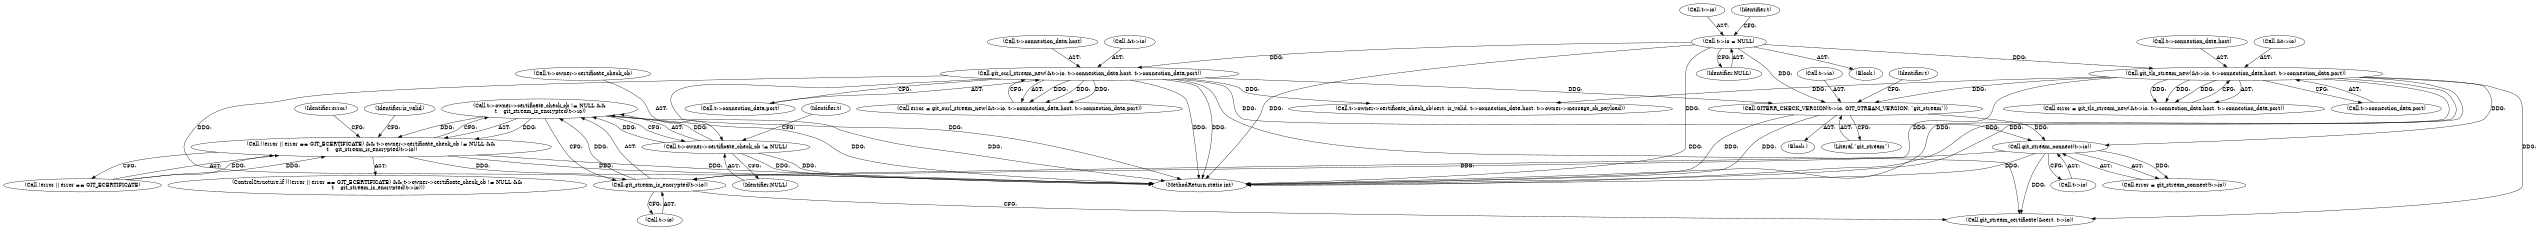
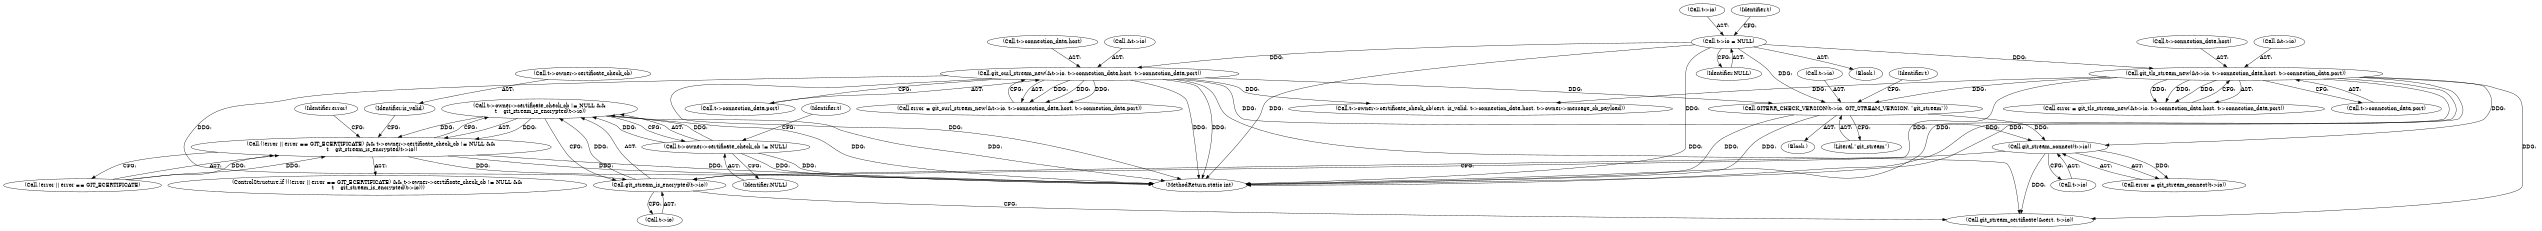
  digraph {
    n1 [label="(Call,t->owner->certificate_check_cb != NULL &&\n \t    git_stream_is_encrypted(t->io))"]
    n2 [label="(Call,t->owner->certificate_check_cb != NULL)"]
    n3 [label="(Call,git_stream_is_encrypted(t->io))"]
    n4 [label="(Call,(!error || error == GIT_ECERTIFICATE) && t->owner->certificate_check_cb != NULL &&\n \t    git_stream_is_encrypted(t->io))"]
    n5 [label="(MethodReturn,static int)"]
    n6 [label="(Identifier,NULL)"]
    n7 [label="(Call,git_stream_certificate(&cert, t->io))"]
    n8 [label="(Call,t->io)"]
    n9 [label="(ControlStructure,if ((!error || error == GIT_ECERTIFICATE) && t->owner->certificate_check_cb != NULL &&\n \t    git_stream_is_encrypted(t->io)))"]
    n10 [label="(Call,!error || error == GIT_ECERTIFICATE)"]
    n11 [label="(Call,git_curl_stream_new(&t->io, t->connection_data.host, t->connection_data.port))"]
    n12 [label="(Call,git_stream_connect(t->io))"]
    n13 [label="(Call,GITERR_CHECK_VERSION(t->io, GIT_STREAM_VERSION, \"git_stream\"))"]
    n14 [label="(Call,t->owner->certificate_check_cb(cert, is_valid, t->connection_data.host, t->owner->message_cb_payload))"]
    n15 [label="(Call,t->connection_data.port)"]
    n16 [label="(Call,error = git_curl_stream_new(&t->io, t->connection_data.host, t->connection_data.port))"]
    n17 [label="(Call,error = git_stream_connect(t->io))"]
    n18 [label="(Call,t->io)"]
    n19 [label="(Literal,\"git_stream\")"]
    n20 [label="(Block,)"]
    n21 [label="(Call,t->io = NULL)"]
    n22 [label="(Call,git_tls_stream_new(&t->io, t->connection_data.host, t->connection_data.port))"]
    n23 [label="(Block,)"]
    n24 [label="(Identifier,NULL)"]
    n25 [label="(Call,error = git_tls_stream_new(&t->io, t->connection_data.host, t->connection_data.port))"]
    n26 [label="(Call,t->connection_data.port)"]
    n27 [label="(Identifier,t)"]
    n28 [label="(Call,t->io)"]
    n29 [label="(Identifier,is_valid)"]
    n30 [label="(Identifier,t)"]
    n31 [label="(Call,t->connection_data.host)"]
    n32 [label="(Call,t->connection_data.host)"]
    n33 [label="(Call,&t->io)"]
    n34 [label="(Call,t->owner->certificate_check_cb)"]
    n35 [label="(Call,&t->io)"]
    n36 [label="(Identifier,error)"]
    n37 [label="(Call,t->io)"]
    n38 [label="(Identifier,t)"]
    n1 -> n2 [label="CFG: "]
    n1 -> n3 [label="CFG: "]
    n1 -> n4 [label="AST: "]
    n1 -> n4 [label="DDG: "]
    n1 -> n4 [label="DDG: "]
    n1 -> n5 [label="DDG: "]
    n1 -> n5 [label="DDG: "]
    n2 -> n1 [label="AST: "]
    n2 -> n1 [label="DDG: "]
    n2 -> n1 [label="DDG: "]
    n2 -> n5 [label="DDG: "]
    n2 -> n5 [label="DDG: "]
    n2 -> n6 [label="CFG: "]
    n3 -> n1 [label="AST: "]
    n3 -> n1 [label="DDG: "]
    n3 -> n7 [label="CFG: "]
    n3 -> n8 [label="CFG: "]
    n4 -> n1 [label="CFG: "]
    n4 -> n5 [label="DDG: "]
    n4 -> n5 [label="DDG: "]
    n4 -> n5 [label="DDG: "]
    n4 -> n9 [label="AST: "]
    n4 -> n10 [label="CFG: "]
    n6 -> n2 [label="AST: "]
    n8 -> n3 [label="AST: "]
    n10 -> n4 [label="AST: "]
    n10 -> n4 [label="DDG: "]
    n10 -> n4 [label="DDG: "]
    n11 -> n3 [label="DDG: "]
    n11 -> n5 [label="DDG: "]
    n11 -> n5 [label="DDG: "]
    n11 -> n5 [label="DDG: "]
    n11 -> n7 [label="DDG: "]
    n11 -> n12 [label="DDG: "]
    n11 -> n13 [label="DDG: "]
    n11 -> n14 [label="DDG: "]
    n11 -> n15 [label="CFG: "]
    n11 -> n16 [label="AST: "]
    n11 -> n16 [label="DDG: "]
    n11 -> n16 [label="DDG: "]
    n11 -> n16 [label="DDG: "]
-   n12 -> n3 [label="DDG: "]
-   n12 -> n5 [label="DDG: "]
+   n12 -> n3 [label="CFG: "]
    n12 -> n7 [label="DDG: "]
    n12 -> n17 [label="AST: "]
    n12 -> n17 [label="DDG: "]
    n12 -> n18 [label="CFG: "]
    n13 -> n5 [label="DDG: "]
    n13 -> n5 [label="DDG: "]
    n13 -> n12 [label="DDG: "]
    n13 -> n19 [label="CFG: "]
    n13 -> n20 [label="AST: "]
    n15 -> n11 [label="AST: "]
    n16 -> n11 [label="CFG: "]
    n17 -> n12 [label="AST: "]
    n18 -> n12 [label="AST: "]
    n19 -> n13 [label="AST: "]
    n21 -> n5 [label="DDG: "]
    n21 -> n5 [label="DDG: "]
    n21 -> n11 [label="DDG: "]
    n21 -> n13 [label="DDG: "]
    n21 -> n22 [label="DDG: "]
    n21 -> n23 [label="AST: "]
    n21 -> n24 [label="CFG: "]
    n22 -> n3 [label="DDG: "]
    n22 -> n5 [label="DDG: "]
    n22 -> n5 [label="DDG: "]
    n22 -> n5 [label="DDG: "]
    n22 -> n7 [label="DDG: "]
    n22 -> n12 [label="DDG: "]
    n22 -> n13 [label="DDG: "]
    n22 -> n14 [label="DDG: "]
    n22 -> n25 [label="AST: "]
    n22 -> n25 [label="DDG: "]
    n22 -> n25 [label="DDG: "]
    n22 -> n25 [label="DDG: "]
    n22 -> n26 [label="CFG: "]
    n24 -> n21 [label="AST: "]
    n25 -> n22 [label="CFG: "]
    n26 -> n22 [label="AST: "]
    n27 -> n2 [label="CFG: "]
    n28 -> n21 [label="AST: "]
    n29 -> n4 [label="CFG: "]
    n30 -> n21 [label="CFG: "]
    n31 -> n22 [label="AST: "]
    n32 -> n11 [label="AST: "]
    n33 -> n22 [label="AST: "]
-   n34 -> n2 [label="AST: "]
+   n34 -> n29 [label="AST: "]
    n35 -> n11 [label="AST: "]
    n36 -> n4 [label="CFG: "]
    n37 -> n13 [label="AST: "]
    n38 -> n13 [label="CFG: "]
  }
